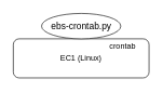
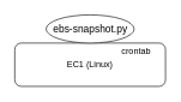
  <mxCell id="0" />
  <mxCell id="1" parent="0" />
  <mxCell id="2" value="EC1 (Linux)" style="rounded=1;whiteSpace=wrap;html=1;" vertex="1" parent="1"><mxGeometry x="20" y="59" width="209" height="60" as="geometry" /></mxCell>
- <mxCell id="3" value="&lt;font style=&quot;font-size: 14px&quot;&gt;ebs-crontab.py&lt;/font&gt;" style="ellipse;whiteSpace=wrap;html=1;" vertex="1" parent="1"><mxGeometry x="63.5" y="20" width="122" height="39" as="geometry" /></mxCell>
+ <mxCell id="3" value="&lt;font style=&quot;font-size: 14px&quot;&gt;ebs-snapshot.py&lt;/font&gt;" style="ellipse;whiteSpace=wrap;html=1;" vertex="1" parent="1"><mxGeometry x="63.5" y="20" width="122" height="39" as="geometry" /></mxCell>
  <mxCell id="4" value="crontab" style="text;html=1;align=center;verticalAlign=middle;resizable=0;points=[];autosize=1;strokeColor=none;" vertex="1" parent="1"><mxGeometry x="163" y="61" width="50" height="18" as="geometry" /></mxCell>
